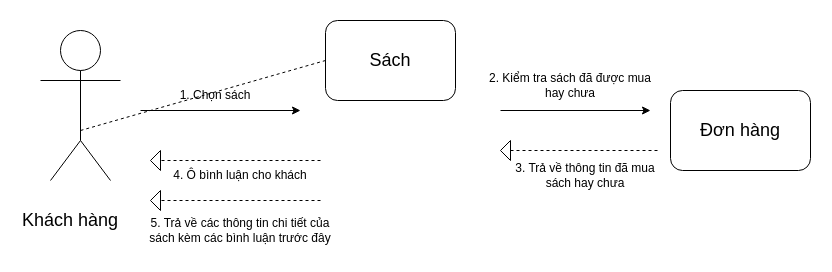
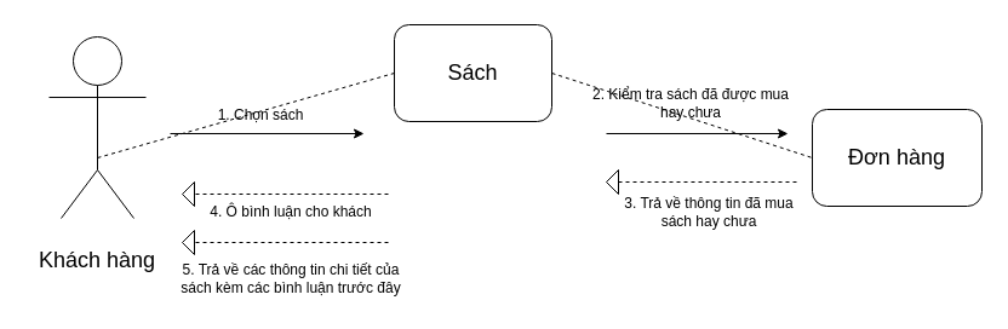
  <mxCell id="0" />
  <mxCell id="1" parent="0" />
  <mxCell id="2" value="" style="ellipse;whiteSpace=wrap;html=1;aspect=fixed;" vertex="1" parent="1"><mxGeometry x="60" y="30" width="40" height="40" as="geometry" /></mxCell>
  <mxCell id="3" value="" style="endArrow=none;html=1;rounded=0;entryX=0.5;entryY=1;entryDx=0;entryDy=0;" edge="1" parent="1" target="2"><mxGeometry width="50" height="50" relative="1" as="geometry"><mxPoint x="80" y="140" as="sourcePoint" /><mxPoint x="430" y="270" as="targetPoint" /></mxGeometry></mxCell>
  <mxCell id="4" value="" style="endArrow=none;html=1;rounded=0;" edge="1" parent="1"><mxGeometry width="50" height="50" relative="1" as="geometry"><mxPoint x="120" y="80" as="sourcePoint" /><mxPoint x="40" y="80" as="targetPoint" /></mxGeometry></mxCell>
  <mxCell id="5" value="" style="endArrow=none;html=1;rounded=0;" edge="1" parent="1"><mxGeometry width="50" height="50" relative="1" as="geometry"><mxPoint x="110" y="180" as="sourcePoint" /><mxPoint x="80" y="140" as="targetPoint" /></mxGeometry></mxCell>
  <mxCell id="6" value="" style="endArrow=none;html=1;rounded=0;" edge="1" parent="1"><mxGeometry width="50" height="50" relative="1" as="geometry"><mxPoint x="50" y="180" as="sourcePoint" /><mxPoint x="80" y="140" as="targetPoint" /></mxGeometry></mxCell>
- <mxCell id="7" value="&lt;font style=&quot;font-size: 18px;&quot;&gt;Khách hàng&lt;/font&gt;" style="text;html=1;align=center;verticalAlign=middle;whiteSpace=wrap;rounded=0;" vertex="1" parent="1"><mxGeometry x="10" y="205" width="120" height="30" as="geometry" /></mxCell>
+ <mxCell id="7" value="&lt;font style=&quot;font-size: 18px;&quot;&gt;Khách hàng&lt;/font&gt;" style="text;html=1;align=center;verticalAlign=middle;whiteSpace=wrap;rounded=0;" vertex="1" parent="1"><mxGeometry x="20" y="200" width="120" height="30" as="geometry" /></mxCell>
  <mxCell id="8" value="&lt;font style=&quot;font-size: 18px;&quot;&gt;Sách&lt;/font&gt;" style="rounded=1;whiteSpace=wrap;html=1;" vertex="1" parent="1"><mxGeometry x="325" y="20" width="130" height="80" as="geometry" /></mxCell>
  <mxCell id="9" value="" style="endArrow=none;dashed=1;html=1;rounded=0;entryX=0;entryY=0.5;entryDx=0;entryDy=0;" edge="1" parent="1" target="8"><mxGeometry width="50" height="50" relative="1" as="geometry"><mxPoint x="80" y="130" as="sourcePoint" /><mxPoint x="450" y="100" as="targetPoint" /></mxGeometry></mxCell>
  <mxCell id="10" value="" style="endArrow=classic;html=1;rounded=0;" edge="1" parent="1"><mxGeometry width="50" height="50" relative="1" as="geometry"><mxPoint x="140" y="110" as="sourcePoint" /><mxPoint x="300" y="110" as="targetPoint" /></mxGeometry></mxCell>
  <mxCell id="11" value="1. Chọn sách" style="text;html=1;align=center;verticalAlign=middle;whiteSpace=wrap;rounded=0;" vertex="1" parent="1"><mxGeometry x="150" y="80" width="130" height="30" as="geometry" /></mxCell>
  <mxCell id="12" value="&lt;font style=&quot;font-size: 18px;&quot;&gt;Đơn hàng&lt;/font&gt;" style="rounded=1;whiteSpace=wrap;html=1;" vertex="1" parent="1"><mxGeometry x="670" y="90" width="140" height="80" as="geometry" /></mxCell>
+ <mxCell id="13" value="" style="endArrow=none;dashed=1;html=1;rounded=0;exitX=1;exitY=0.5;exitDx=0;exitDy=0;entryX=0;entryY=0.5;entryDx=0;entryDy=0;" edge="1" parent="1" source="8" target="12"><mxGeometry width="50" height="50" relative="1" as="geometry"><mxPoint x="400" y="140" as="sourcePoint" /><mxPoint x="450" y="90" as="targetPoint" /></mxGeometry></mxCell>
  <mxCell id="14" value="" style="endArrow=classic;html=1;rounded=0;" edge="1" parent="1"><mxGeometry width="50" height="50" relative="1" as="geometry"><mxPoint x="500" y="110" as="sourcePoint" /><mxPoint x="650" y="110" as="targetPoint" /></mxGeometry></mxCell>
  <mxCell id="15" value="2. Kiểm tra sách đã được mua hay chưa" style="text;html=1;align=center;verticalAlign=middle;whiteSpace=wrap;rounded=0;" vertex="1" parent="1"><mxGeometry x="480" y="70" width="180" height="30" as="geometry" /></mxCell>
  <mxCell id="16" value="" style="endArrow=none;dashed=1;html=1;rounded=0;" edge="1" parent="1" source="18"><mxGeometry width="50" height="50" relative="1" as="geometry"><mxPoint x="510" y="150" as="sourcePoint" /><mxPoint x="660" y="150" as="targetPoint" /></mxGeometry></mxCell>
  <mxCell id="17" value="" style="endArrow=none;dashed=1;html=1;rounded=0;" edge="1" parent="1" target="18"><mxGeometry width="50" height="50" relative="1" as="geometry"><mxPoint x="510" y="150" as="sourcePoint" /><mxPoint x="660" y="150" as="targetPoint" /></mxGeometry></mxCell>
  <mxCell id="18" value="" style="triangle;whiteSpace=wrap;html=1;direction=west;" vertex="1" parent="1"><mxGeometry x="500" y="140" width="10" height="20" as="geometry" /></mxCell>
  <mxCell id="19" value="3. Trả về thông tin đã mua sách hay chưa" style="text;html=1;align=center;verticalAlign=middle;whiteSpace=wrap;rounded=0;" vertex="1" parent="1"><mxGeometry x="500" y="160" width="170" height="30" as="geometry" /></mxCell>
  <mxCell id="20" value="" style="triangle;whiteSpace=wrap;html=1;direction=west;" vertex="1" parent="1"><mxGeometry x="150" y="150" width="10" height="20" as="geometry" /></mxCell>
  <mxCell id="21" value="" style="endArrow=none;dashed=1;html=1;rounded=0;entryX=0;entryY=0.5;entryDx=0;entryDy=0;" edge="1" parent="1" target="20"><mxGeometry width="50" height="50" relative="1" as="geometry"><mxPoint x="320" y="160" as="sourcePoint" /><mxPoint x="470" y="80" as="targetPoint" /></mxGeometry></mxCell>
  <mxCell id="22" value="4. Ô bình luận cho khách" style="text;html=1;align=center;verticalAlign=middle;whiteSpace=wrap;rounded=0;" vertex="1" parent="1"><mxGeometry x="160" y="160" width="160" height="30" as="geometry" /></mxCell>
  <mxCell id="23" value="" style="triangle;whiteSpace=wrap;html=1;direction=west;" vertex="1" parent="1"><mxGeometry x="150" y="190" width="10" height="20" as="geometry" /></mxCell>
  <mxCell id="24" value="" style="endArrow=none;dashed=1;html=1;rounded=0;entryX=0;entryY=0.5;entryDx=0;entryDy=0;" edge="1" parent="1" target="23"><mxGeometry width="50" height="50" relative="1" as="geometry"><mxPoint x="320" y="200" as="sourcePoint" /><mxPoint x="450" y="90" as="targetPoint" /></mxGeometry></mxCell>
  <mxCell id="25" value="5. Trả về các thông tin chi tiết của sách kèm các bình luận trước đây" style="text;html=1;align=center;verticalAlign=middle;whiteSpace=wrap;rounded=0;" vertex="1" parent="1"><mxGeometry x="140" y="210" width="200" height="40" as="geometry" /></mxCell>
